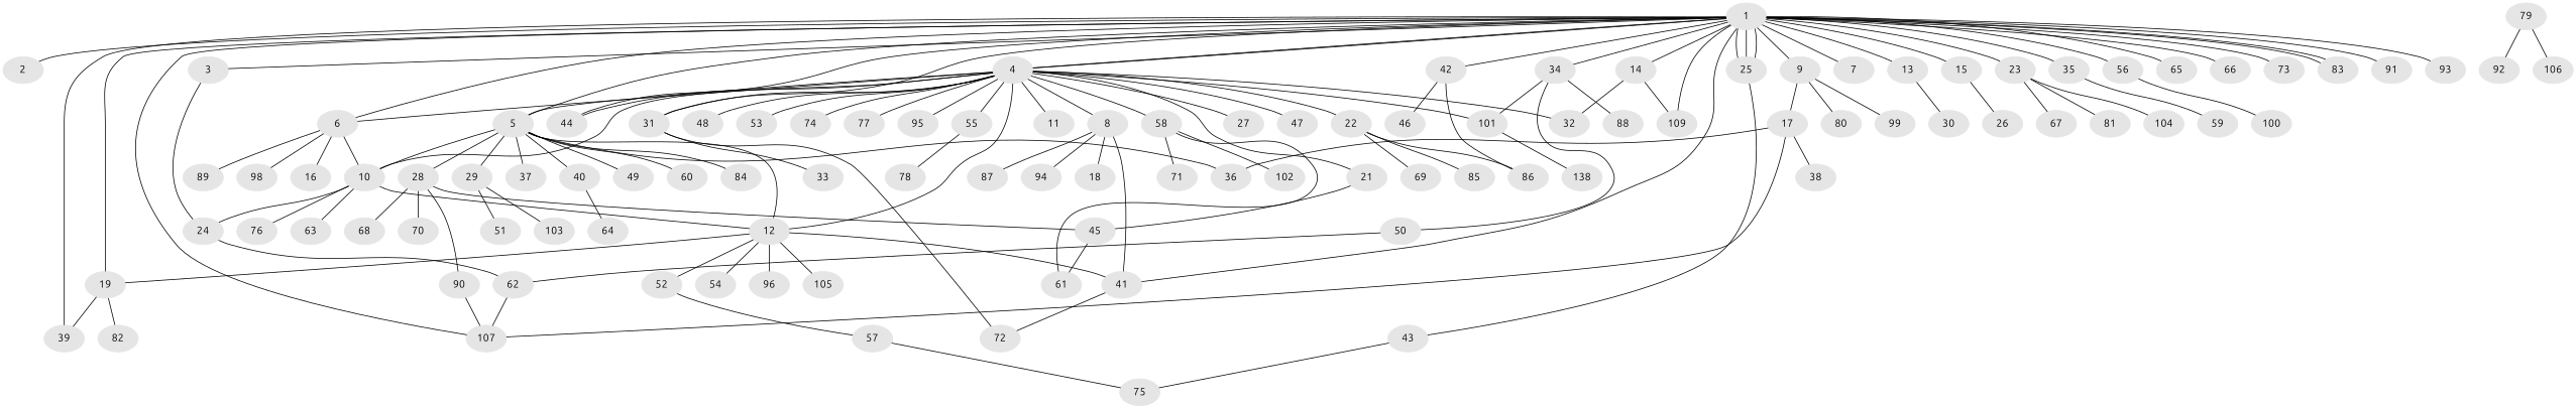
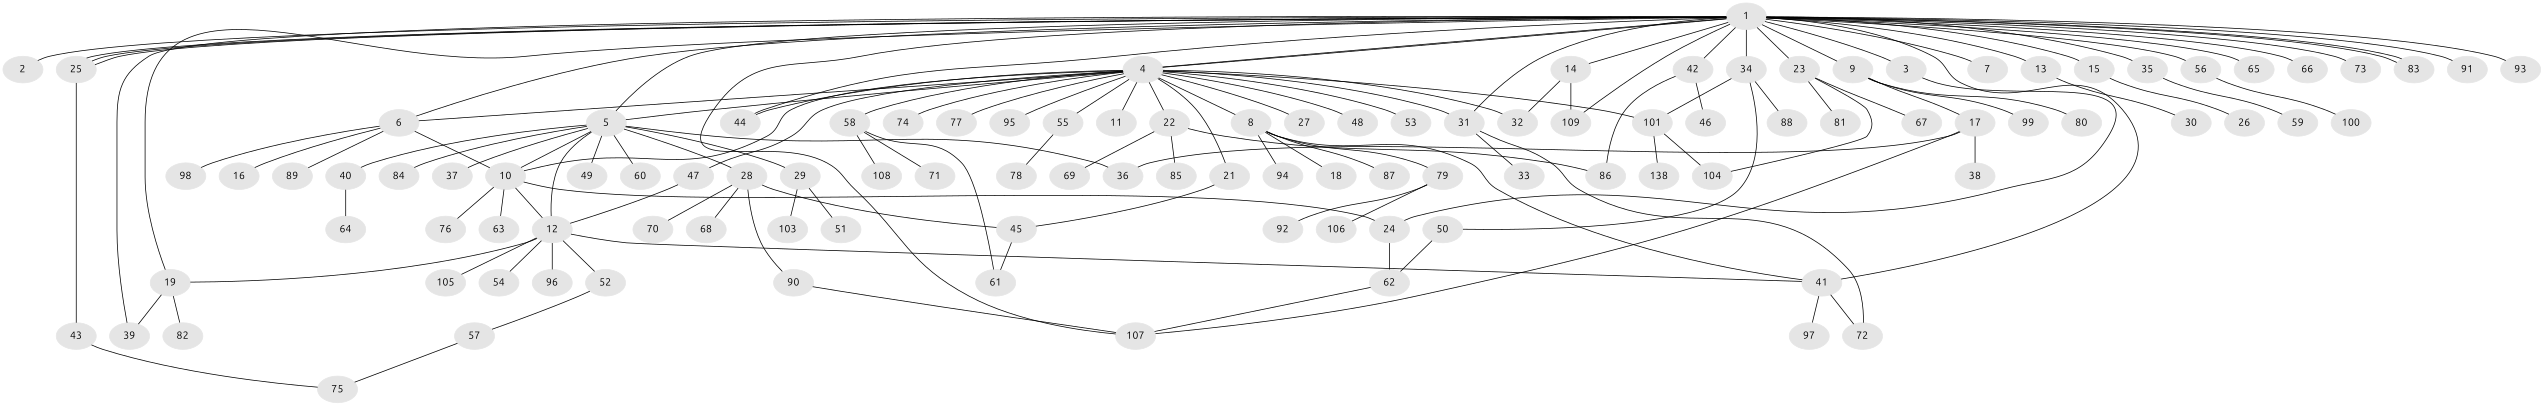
  graph {
    fontname=Ubuntu
    node [color=gray90 fontname=Ubuntu style=filled]
    edge [fontname=Ubuntu]
    1
    2
    3
    4
    5
    6
    7
    9
    13
    14
    15
    19
    23
    25
    31
    34
    35
    39
    41
    42
    44
    56
    65
    66
    73
    83
    91
    93
    107
    109
    24
    8
    10
    11
    12
    21
    22
    27
    32
    47
    48
    53
    55
    58
    74
    77
    95
    101
    28
    29
    36
    37
    40
    49
    60
    84
    16
    89
    98
    17
    80
    99
    30
    26
    82
    67
    81
    104
    43
    33
    72
    50
    88
    59
+   97
    86
    46
    100
    62
    18
    79
    87
    94
    63
    76
    52
    54
    96
    105
    45
    69
    85
    78
    61
    71
-   102
+   102 [label=108]
    n97 [label=138]
    68
    70
    90
    51
    103
    64
    92
    106
    38
    57
    75
    1 -- 2
    1 -- 3
    1 -- 4
    1 -- 4
    1 -- 5
    1 -- 6
    1 -- 7
    1 -- 9
    1 -- 13
    1 -- 14
    1 -- 15
    1 -- 19
    1 -- 23
    1 -- 25
    1 -- 25
    1 -- 25
    1 -- 31
    1 -- 34
    1 -- 35
    1 -- 39
    1 -- 41
    1 -- 42
    1 -- 44
    1 -- 56
    1 -- 65
    1 -- 66
    1 -- 73
    1 -- 83
    1 -- 83
    1 -- 91
    1 -- 93
    1 -- 107
    1 -- 109
    3 -- 24
    4 -- 5
    4 -- 6
    4 -- 31
    4 -- 44
    4 -- 8
    4 -- 10
    4 -- 11
-   4 -- 12
+   47 -- 12
    4 -- 21
    4 -- 22
    4 -- 27
    4 -- 32
    4 -- 47
    4 -- 48
    4 -- 53
    4 -- 55
    4 -- 58
    4 -- 74
    4 -- 77
    4 -- 95
    4 -- 101
    5 -- 10
    5 -- 12
    5 -- 28
    5 -- 29
    5 -- 36
    5 -- 37
    5 -- 40
    5 -- 49
    5 -- 60
    5 -- 84
    6 -- 10
    6 -- 16
    6 -- 89
    6 -- 98
    9 -- 17
    9 -- 80
    9 -- 99
    13 -- 30
    14 -- 109
    14 -- 32
    15 -- 26
    19 -- 39
    19 -- 82
    23 -- 67
    23 -- 81
    23 -- 104
    25 -- 43
    31 -- 33
    31 -- 72
    34 -- 101
    34 -- 50
    34 -- 88
    35 -- 59
    41 -- 72
+   41 -- 97
    42 -- 86
    42 -- 46
    56 -- 100
    24 -- 62
    8 -- 41
    8 -- 18
+   8 -- 79
    8 -- 87
    8 -- 94
    10 -- 24
    10 -- 12
    10 -- 63
    10 -- 76
    12 -- 19
    12 -- 41
    12 -- 52
    12 -- 54
    12 -- 96
    12 -- 105
    21 -- 45
    22 -- 86
    22 -- 69
    22 -- 85
    55 -- 78
    58 -- 61
    58 -- 71
    58 -- 102
+   101 -- 104
    101 -- n97
    28 -- 45
    28 -- 68
    28 -- 70
    28 -- 90
    29 -- 51
    29 -- 103
    40 -- 64
    17 -- 107
    17 -- 36
    17 -- 38
    43 -- 75
    50 -- 62
    62 -- 107
    79 -- 92
    79 -- 106
    52 -- 57
    45 -- 61
    90 -- 107
    57 -- 75
  }
